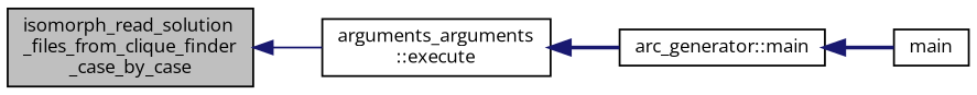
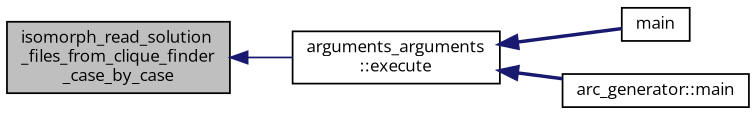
  digraph {
    fontname="Open Sans"
    rankdir=LR
    node [color=black fillcolor=white fontname="Open Sans" fontsize=10 shape=record style=filled]
    edge [color=midnightblue dir=back fontname="Open Sans" fontsize=10 labelfontname=Helvetica labelfontsize=10 style=bold]
    n1 [fillcolor=grey75 fontcolor=black height=0.2 label="isomorph_read_solution\l_files_from_clique_finder\l_case_by_case" width=0.4]
    n2 [height=0.2 label="arguments_arguments\l::execute" width=0.4]
    n3 [height=0.2 label=main width=0.4]
    n4 [height=0.2 label="arc_generator::main" width=0.4]
    n1 -> n2 [style=solid]
-   n4 -> n3
+   n2 -> n3
    n2 -> n4
  }
